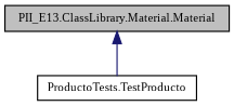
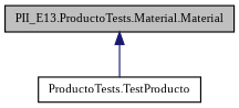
  digraph {
    rankdir=TB
    fontname="Liberation Serif"
    node [color=black fontname="Liberation Serif" fontsize=10 shape=record style=filled]
-   n1 [fillcolor=grey75 fontcolor=black height=0.2 label="PII_E13.ClassLibrary.Material.Material" width=0.4]
+   n1 [fillcolor=grey75 fontcolor=black height=0.2 label="PII_E13.ProductoTests.Material.Material" width=0.4]
    n2 [fillcolor=white height=0.2 label="ProductoTests.TestProducto" width=0.4]
    n1 -> n2 [color=midnightblue dir=back fontname="Liberation Serif" fontsize=10 labelfontname=Helvetica labelfontsize=10 style=solid]
  }
